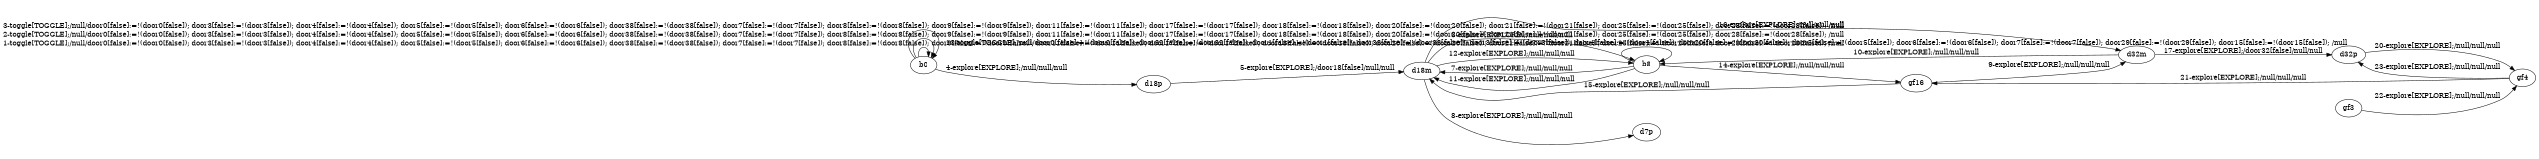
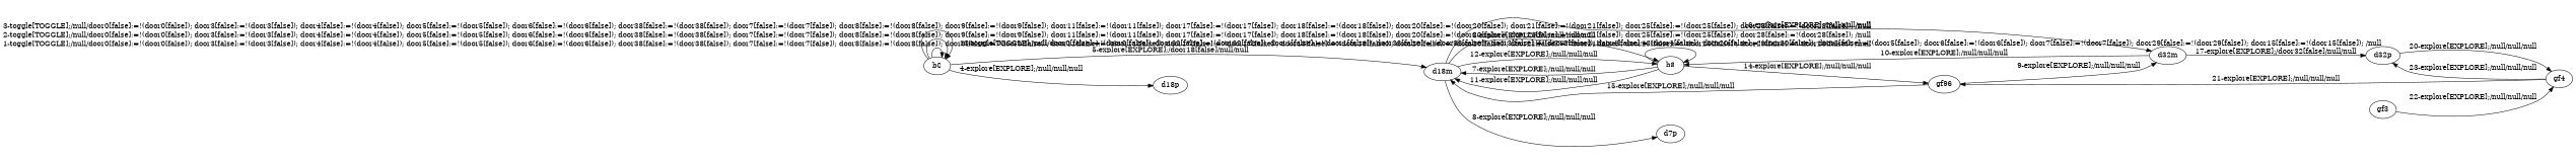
  digraph {
    rankdir=LR
    b0
    d18p
    d18m
    n4 [label=b8]
    d7p
    d32m
-   gf16
+   gf16 [label=gf96]
    d32p
    gf4
    gf3
    b0 -> b0 [label="1-toggle[TOGGLE];/null/door0[false]:=!(door0[false]); door3[false]:=!(door3[false]); door4[false]:=!(door4[false]); door5[false]:=!(door5[false]); door6[false]:=!(door6[false]); door38[false]:=!(door38[false]); door7[false]:=!(door7[false]); door8[false]:=!(door8[false]); door9[false]:=!(door9[false]); door11[false]:=!(door11[false]); door17[false]:=!(door17[false]); door18[false]:=!(door18[false]); door20[false]:=!(door20[false]); door21[false]:=!(door21[false]); door25[false]:=!(door25[false]); door28[false]:=!(door28[false]); /null"]
    b0 -> b0 [label="2-toggle[TOGGLE];/null/door0[false]:=!(door0[false]); door3[false]:=!(door3[false]); door4[false]:=!(door4[false]); door5[false]:=!(door5[false]); door6[false]:=!(door6[false]); door38[false]:=!(door38[false]); door7[false]:=!(door7[false]); door8[false]:=!(door8[false]); door9[false]:=!(door9[false]); door11[false]:=!(door11[false]); door17[false]:=!(door17[false]); door18[false]:=!(door18[false]); door20[false]:=!(door20[false]); door21[false]:=!(door21[false]); door25[false]:=!(door25[false]); door28[false]:=!(door28[false]); /null"]
    b0 -> b0 [label="3-toggle[TOGGLE];/null/door0[false]:=!(door0[false]); door3[false]:=!(door3[false]); door4[false]:=!(door4[false]); door5[false]:=!(door5[false]); door6[false]:=!(door6[false]); door38[false]:=!(door38[false]); door7[false]:=!(door7[false]); door8[false]:=!(door8[false]); door9[false]:=!(door9[false]); door11[false]:=!(door11[false]); door17[false]:=!(door17[false]); door18[false]:=!(door18[false]); door20[false]:=!(door20[false]); door21[false]:=!(door21[false]); door25[false]:=!(door25[false]); door28[false]:=!(door28[false]); /null"]
    b0 -> d18p [label="4-explore[EXPLORE];/null/null/null"]
-   d18p -> d18m [label="5-explore[EXPLORE];/door18[false]/null/null"]
+   b0 -> d18m [label="5-explore[EXPLORE];/door18[false]/null/null"]
    d18m -> n4 [label="6-explore[EXPLORE];/null/null/null"]
    d18m -> n4 [label="12-explore[EXPLORE];/null/null/null"]
    d18m -> d7p [label="8-explore[EXPLORE];/null/null/null"]
    d18m -> d32m [label="16-explore[EXPLORE];/null/null/null"]
    n4 -> d18m [label="7-explore[EXPLORE];/null/null/null"]
    n4 -> d18m [label="11-explore[EXPLORE];/null/null/null"]
    n4 -> n4 [label="13-toggle[TOGGLE];/null/door0[false]:=!(door0[false]); door32[false]:=!(door32[false]); door1[false]:=!(door1[false]); door33[false]:=!(door33[false]); door3[false]:=!(door3[false]); door4[false]:=!(door4[false]); door20[false]:=!(door20[false]); door5[false]:=!(door5[false]); door6[false]:=!(door6[false]); door7[false]:=!(door7[false]); door29[false]:=!(door29[false]); door15[false]:=!(door15[false]); /null"]
    n4 -> gf16 [label="14-explore[EXPLORE];/null/null/null"]
    d32m -> n4 [label="10-explore[EXPLORE];/null/null/null"]
    d32m -> d32p [label="17-explore[EXPLORE];/door32[false]/null/null"]
    gf16 -> d18m [label="15-explore[EXPLORE];/null/null/null"]
    gf16 -> d32m [label="9-explore[EXPLORE];/null/null/null"]
    d32p -> gf4 [label="20-explore[EXPLORE];/null/null/null"]
    gf4 -> gf16 [label="21-explore[EXPLORE];/null/null/null"]
    gf4 -> d32p [label="23-explore[EXPLORE];/null/null/null"]
    gf3 -> gf4 [label="22-explore[EXPLORE];/null/null/null"]
  }
